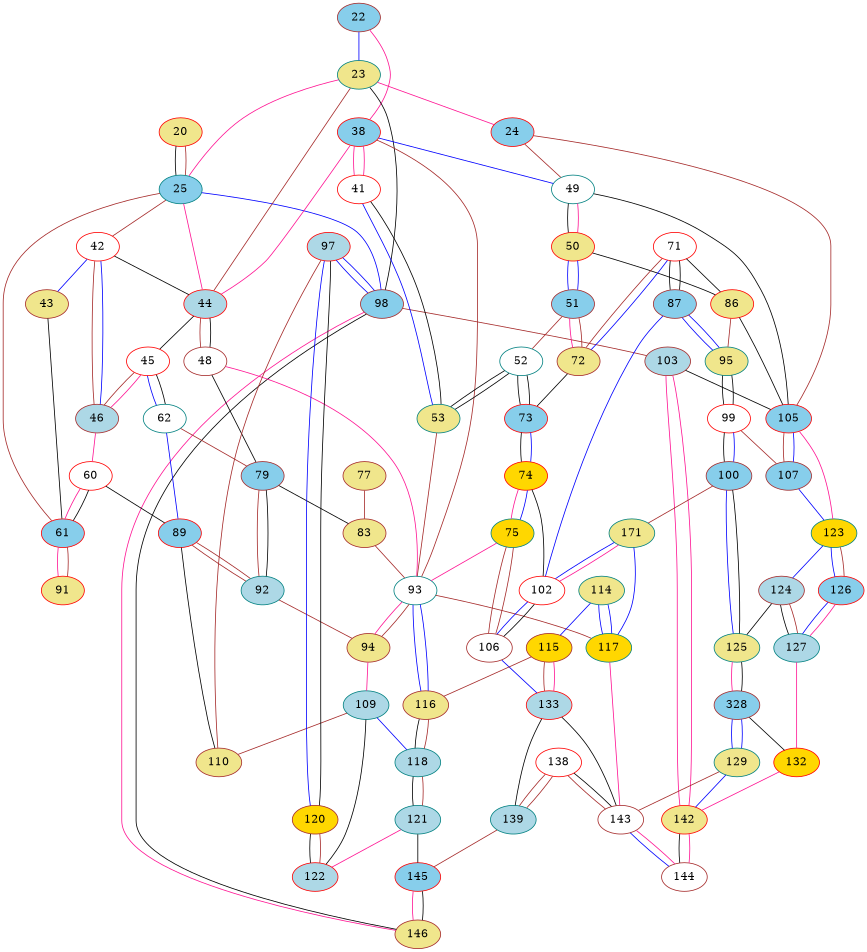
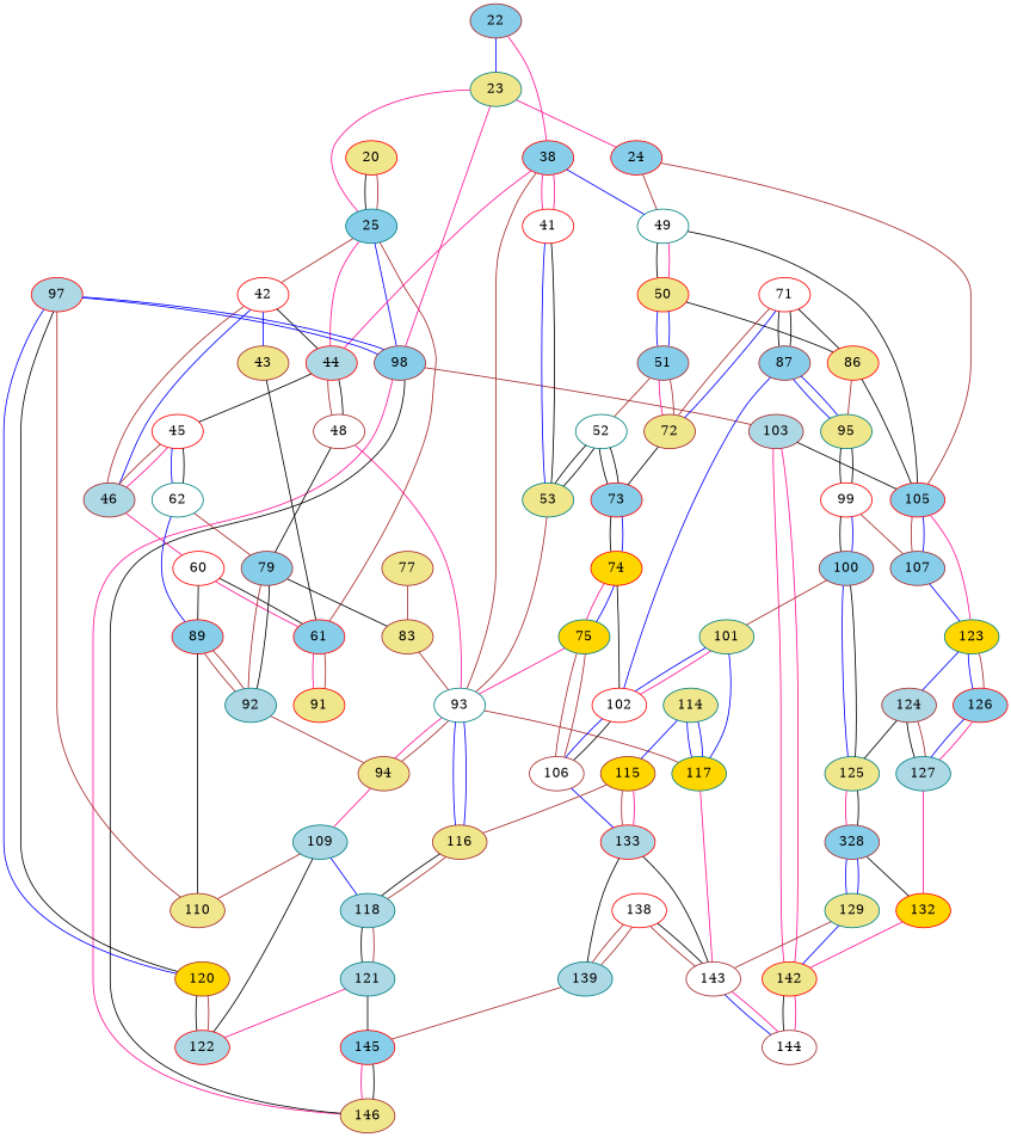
  graph {
    node [color=red fillcolor=khaki style=filled]
    edge [color=black]
    25 [color=teal fillcolor=skyblue super="+9+19"]
    20
    44 [fillcolor=lightblue super="+31"]
    98 [color=brown fillcolor=skyblue super="+10+11"]
    42 [fillcolor=white super="+33"]
    61 [fillcolor=skyblue super="+55+35+54"]
    22 [color=brown fillcolor=skyblue]
    23 [color=teal super="+3+21"]
    38 [fillcolor=skyblue super="+30+29+36"]
    24 [fillcolor=skyblue super="+18"]
    49 [color=teal fillcolor=white super="+37"]
    41 [fillcolor=white]
    93 [color=teal fillcolor=white super="+82+81+76"]
    105 [fillcolor=skyblue super="+85+104"]
    45 [fillcolor=white]
    48 [color=brown fillcolor=white super="+47"]
    103 [color=brown fillcolor=lightblue super="+14"]
    146 [color=brown]
    50
    107 [color=brown fillcolor=skyblue]
    123 [color=teal fillcolor=gold]
    43 [color=brown super="+34"]
    46 [color=brown fillcolor=lightblue]
    91
    53 [color=teal]
    94 [color=brown]
    116 [color=brown]
    117 [color=teal fillcolor=gold super="+113+112"]
    60 [fillcolor=white super="+56"]
    62 [color=teal fillcolor=white]
    79 [color=brown fillcolor=skyblue super="+65+64"]
    89 [fillcolor=skyblue super="+63"]
    83 [color=brown super="+78+80"]
    92 [color=teal fillcolor=lightblue]
    51 [color=brown fillcolor=skyblue]
    86 [super="+84+70+67"]
    52 [color=teal fillcolor=white]
    72 [color=brown]
    95 [color=teal]
    73 [fillcolor=skyblue]
    74 [fillcolor=gold]
    110 [color=brown super="+96+90"]
    71 [fillcolor=white]
    87 [color=brown fillcolor=skyblue]
    102 [fillcolor=white super="+88"]
    75 [color=teal fillcolor=gold]
    106 [color=brown fillcolor=white]
    133 [fillcolor=lightblue]
    77 [color=brown]
    99 [fillcolor=white]
    109 [color=teal fillcolor=lightblue super="+108"]
    118 [color=teal fillcolor=lightblue]
    143 [color=brown fillcolor=white super="+130+131+137"]
    122 [fillcolor=lightblue super="+119"]
    100 [color=brown fillcolor=skyblue]
    97 [fillcolor=lightblue]
    120 [color=brown fillcolor=gold]
    142 [super="+140+141"]
-   101 [color=teal label=171]
+   101 [color=teal]
    125 [color=teal]
    n61 [color=brown fillcolor=skyblue label=328]
    144 [color=brown fillcolor=white]
    126 [fillcolor=skyblue]
    127 [color=teal fillcolor=lightblue]
    124 [color=brown fillcolor=lightblue]
    121 [color=teal fillcolor=lightblue]
    114 [color=teal]
    115 [color=brown fillcolor=gold]
    139 [color=teal fillcolor=lightblue super="+134"]
    145 [fillcolor=skyblue super="+135+136"]
    132 [fillcolor=gold]
    129 [color=teal]
    138 [fillcolor=white]
    25 -- 44 [color=deeppink]
    25 -- 98 [color=blue]
    25 -- 42 [color=brown]
    25 -- 61 [color=brown]
    20 -- 25 [weight=3]
    20 -- 25 [color=brown]
    44 -- 45
    44 -- 48 [color=brown weight=2]
    44 -- 48
    98 -- 103 [color=brown weight=3]
    98 -- 146 [color=deeppink]
    98 -- 146
    42 -- 44
    42 -- 43 [color=blue weight=2]
    42 -- 46 [color=brown]
    42 -- 46 [color=blue]
    61 -- 91 [color=deeppink]
    61 -- 91 [color=brown]
    22 -- 23 [color=blue weight=2]
    22 -- 38 [color=deeppink]
    23 -- 25 [color=deeppink]
-   23 -- 44 [color=brown]
-   23 -- 98
+   23 -- 98 [color=deeppink]
    23 -- 24 [color=deeppink weight=2]
    38 -- 44 [color=deeppink]
    38 -- 49 [color=blue]
    38 -- 41 [color=deeppink weight=2]
    38 -- 41 [color=deeppink]
    38 -- 93 [color=brown]
    24 -- 49 [color=brown]
    24 -- 105 [color=brown]
    49 -- 105
    49 -- 50
    49 -- 50 [color=deeppink]
    41 -- 53 [color=blue]
    41 -- 53
    93 -- 94 [color=deeppink]
    93 -- 94 [color=brown]
    93 -- 116 [color=blue]
    93 -- 116 [color=blue]
    93 -- 117 [color=brown]
    105 -- 107 [color=brown]
    105 -- 107 [color=blue]
    105 -- 123 [color=deeppink]
    45 -- 46 [color=brown]
    45 -- 46 [color=deeppink]
    45 -- 62 [color=blue]
    45 -- 62
    48 -- 93 [color=deeppink weight=2]
    48 -- 79
    103 -- 105 [weight=2]
    103 -- 142 [color=deeppink]
    103 -- 142 [color=deeppink]
    50 -- 51 [color=blue]
    50 -- 51 [color=blue]
    50 -- 86
    107 -- 123 [color=blue]
    123 -- 126 [color=blue]
    123 -- 126 [color=brown]
    123 -- 124 [color=blue]
    43 -- 61 [weight=2]
    46 -- 60 [color=deeppink]
    53 -- 93 [color=brown]
    94 -- 109 [color=deeppink]
    116 -- 118
    116 -- 118 [color=brown]
    117 -- 143 [color=deeppink]
    60 -- 61 [color=deeppink weight=2]
    60 -- 61
    60 -- 89
    62 -- 79 [color=brown]
    62 -- 89 [color=blue]
    79 -- 83 [weight=2]
    79 -- 92 [color=brown]
    79 -- 92
    89 -- 92 [color=brown]
    89 -- 92 [color=brown]
    89 -- 110
    83 -- 93 [color=brown weight=2]
    92 -- 94 [color=brown]
    51 -- 52 [color=brown]
    51 -- 72 [color=deeppink]
    51 -- 72 [color=brown]
    86 -- 105 [weight=2]
    86 -- 95 [color=brown]
    52 -- 53
    52 -- 53
    52 -- 73
    52 -- 73
    72 -- 73
    95 -- 99
    95 -- 99
    73 -- 74
    73 -- 74 [color=blue]
    74 -- 102
    74 -- 75 [color=deeppink]
    74 -- 75 [color=blue]
    71 -- 86
    71 -- 72 [color=brown]
    71 -- 72 [color=blue]
    71 -- 87
    71 -- 87
    87 -- 95 [color=blue]
    87 -- 95 [color=blue]
    87 -- 102 [color=blue]
    102 -- 106 [color=blue]
    102 -- 106
    75 -- 93 [color=deeppink]
    75 -- 106 [color=brown]
    75 -- 106 [color=brown]
    106 -- 133 [color=blue]
    133 -- 143
    133 -- 139
    77 -- 83 [color=brown weight=3]
    99 -- 107 [color=brown]
    99 -- 100
    99 -- 100 [color=blue]
    109 -- 110 [color=brown]
    109 -- 118 [color=blue]
    109 -- 122
    118 -- 121
    118 -- 121 [color=brown]
    143 -- 144 [color=blue]
    143 -- 144 [color=deeppink]
    100 -- 101 [color=brown]
    100 -- 125 [color=blue]
    100 -- 125
    97 -- 98 [color=blue]
    97 -- 98 [color=blue]
    97 -- 110 [color=brown]
    97 -- 120 [color=blue]
    97 -- 120
    120 -- 122 [weight=2]
    120 -- 122 [color=brown]
    142 -- 144 [weight=2]
    142 -- 144 [color=deeppink]
    101 -- 117 [color=blue]
    101 -- 102 [color=blue]
    101 -- 102 [color=deeppink]
    125 -- n61 [color=deeppink]
    125 -- n61
    n61 -- 132
    n61 -- 129 [color=blue]
    n61 -- 129 [color=blue]
    126 -- 127 [color=blue]
    126 -- 127 [color=deeppink]
    127 -- 132 [color=deeppink]
    124 -- 125
    124 -- 127
    124 -- 127 [color=brown]
    121 -- 122 [color=deeppink]
    121 -- 145
    114 -- 117 [color=blue weight=2]
    114 -- 117 [color=blue]
    114 -- 115 [color=blue]
    115 -- 116 [color=brown]
    115 -- 133 [color=brown]
    115 -- 133 [color=deeppink]
    139 -- 145 [color=brown weight=2]
    145 -- 146 [color=deeppink weight=2]
    145 -- 146
    132 -- 142 [color=deeppink]
    129 -- 143 [color=brown]
    129 -- 142 [color=blue]
    138 -- 143 [color=brown weight=2]
    138 -- 143
    138 -- 139 [color=brown]
    138 -- 139 [color=brown]
  }
